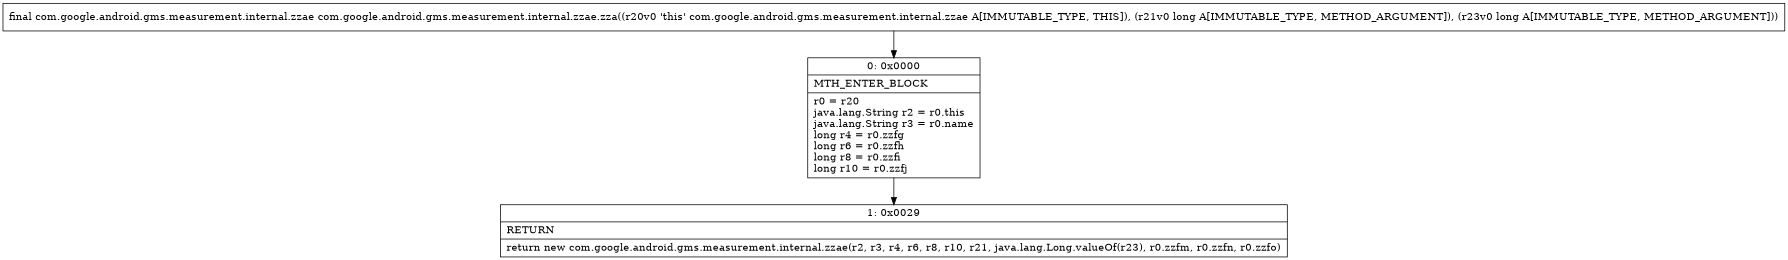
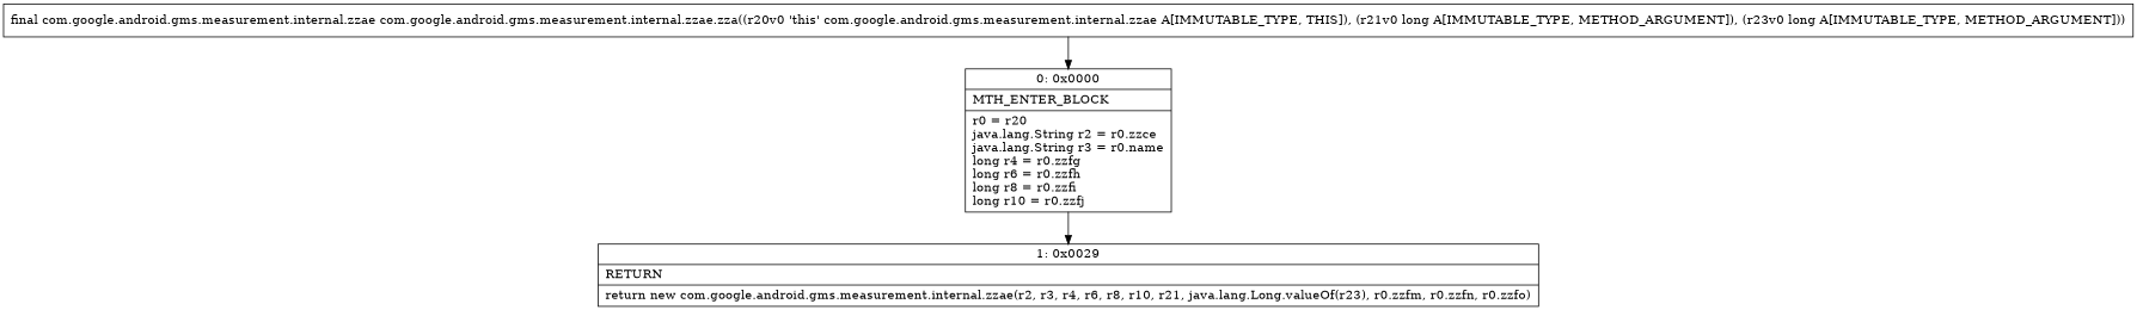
  digraph {
    node [shape=record]
-   n1 [label="{0\:\ 0x0000|MTH_ENTER_BLOCK\l|r0 = r20\ljava.lang.String r2 = r0.this\ljava.lang.String r3 = r0.name\llong r4 = r0.zzfg\llong r6 = r0.zzfh\llong r8 = r0.zzfi\llong r10 = r0.zzfj\l}"]
+   n1 [label="{0\:\ 0x0000|MTH_ENTER_BLOCK\l|r0 = r20\ljava.lang.String r2 = r0.zzce\ljava.lang.String r3 = r0.name\llong r4 = r0.zzfg\llong r6 = r0.zzfh\llong r8 = r0.zzfi\llong r10 = r0.zzfj\l}"]
    n2 [label="{1\:\ 0x0029|RETURN\l|return new com.google.android.gms.measurement.internal.zzae(r2, r3, r4, r6, r8, r10, r21, java.lang.Long.valueOf(r23), r0.zzfm, r0.zzfn, r0.zzfo)\l}"]
    n3 [label="{final com.google.android.gms.measurement.internal.zzae com.google.android.gms.measurement.internal.zzae.zza((r20v0 'this' com.google.android.gms.measurement.internal.zzae A[IMMUTABLE_TYPE, THIS]), (r21v0 long A[IMMUTABLE_TYPE, METHOD_ARGUMENT]), (r23v0 long A[IMMUTABLE_TYPE, METHOD_ARGUMENT])) }"]
    n1 -> n2
    n3 -> n1
  }
